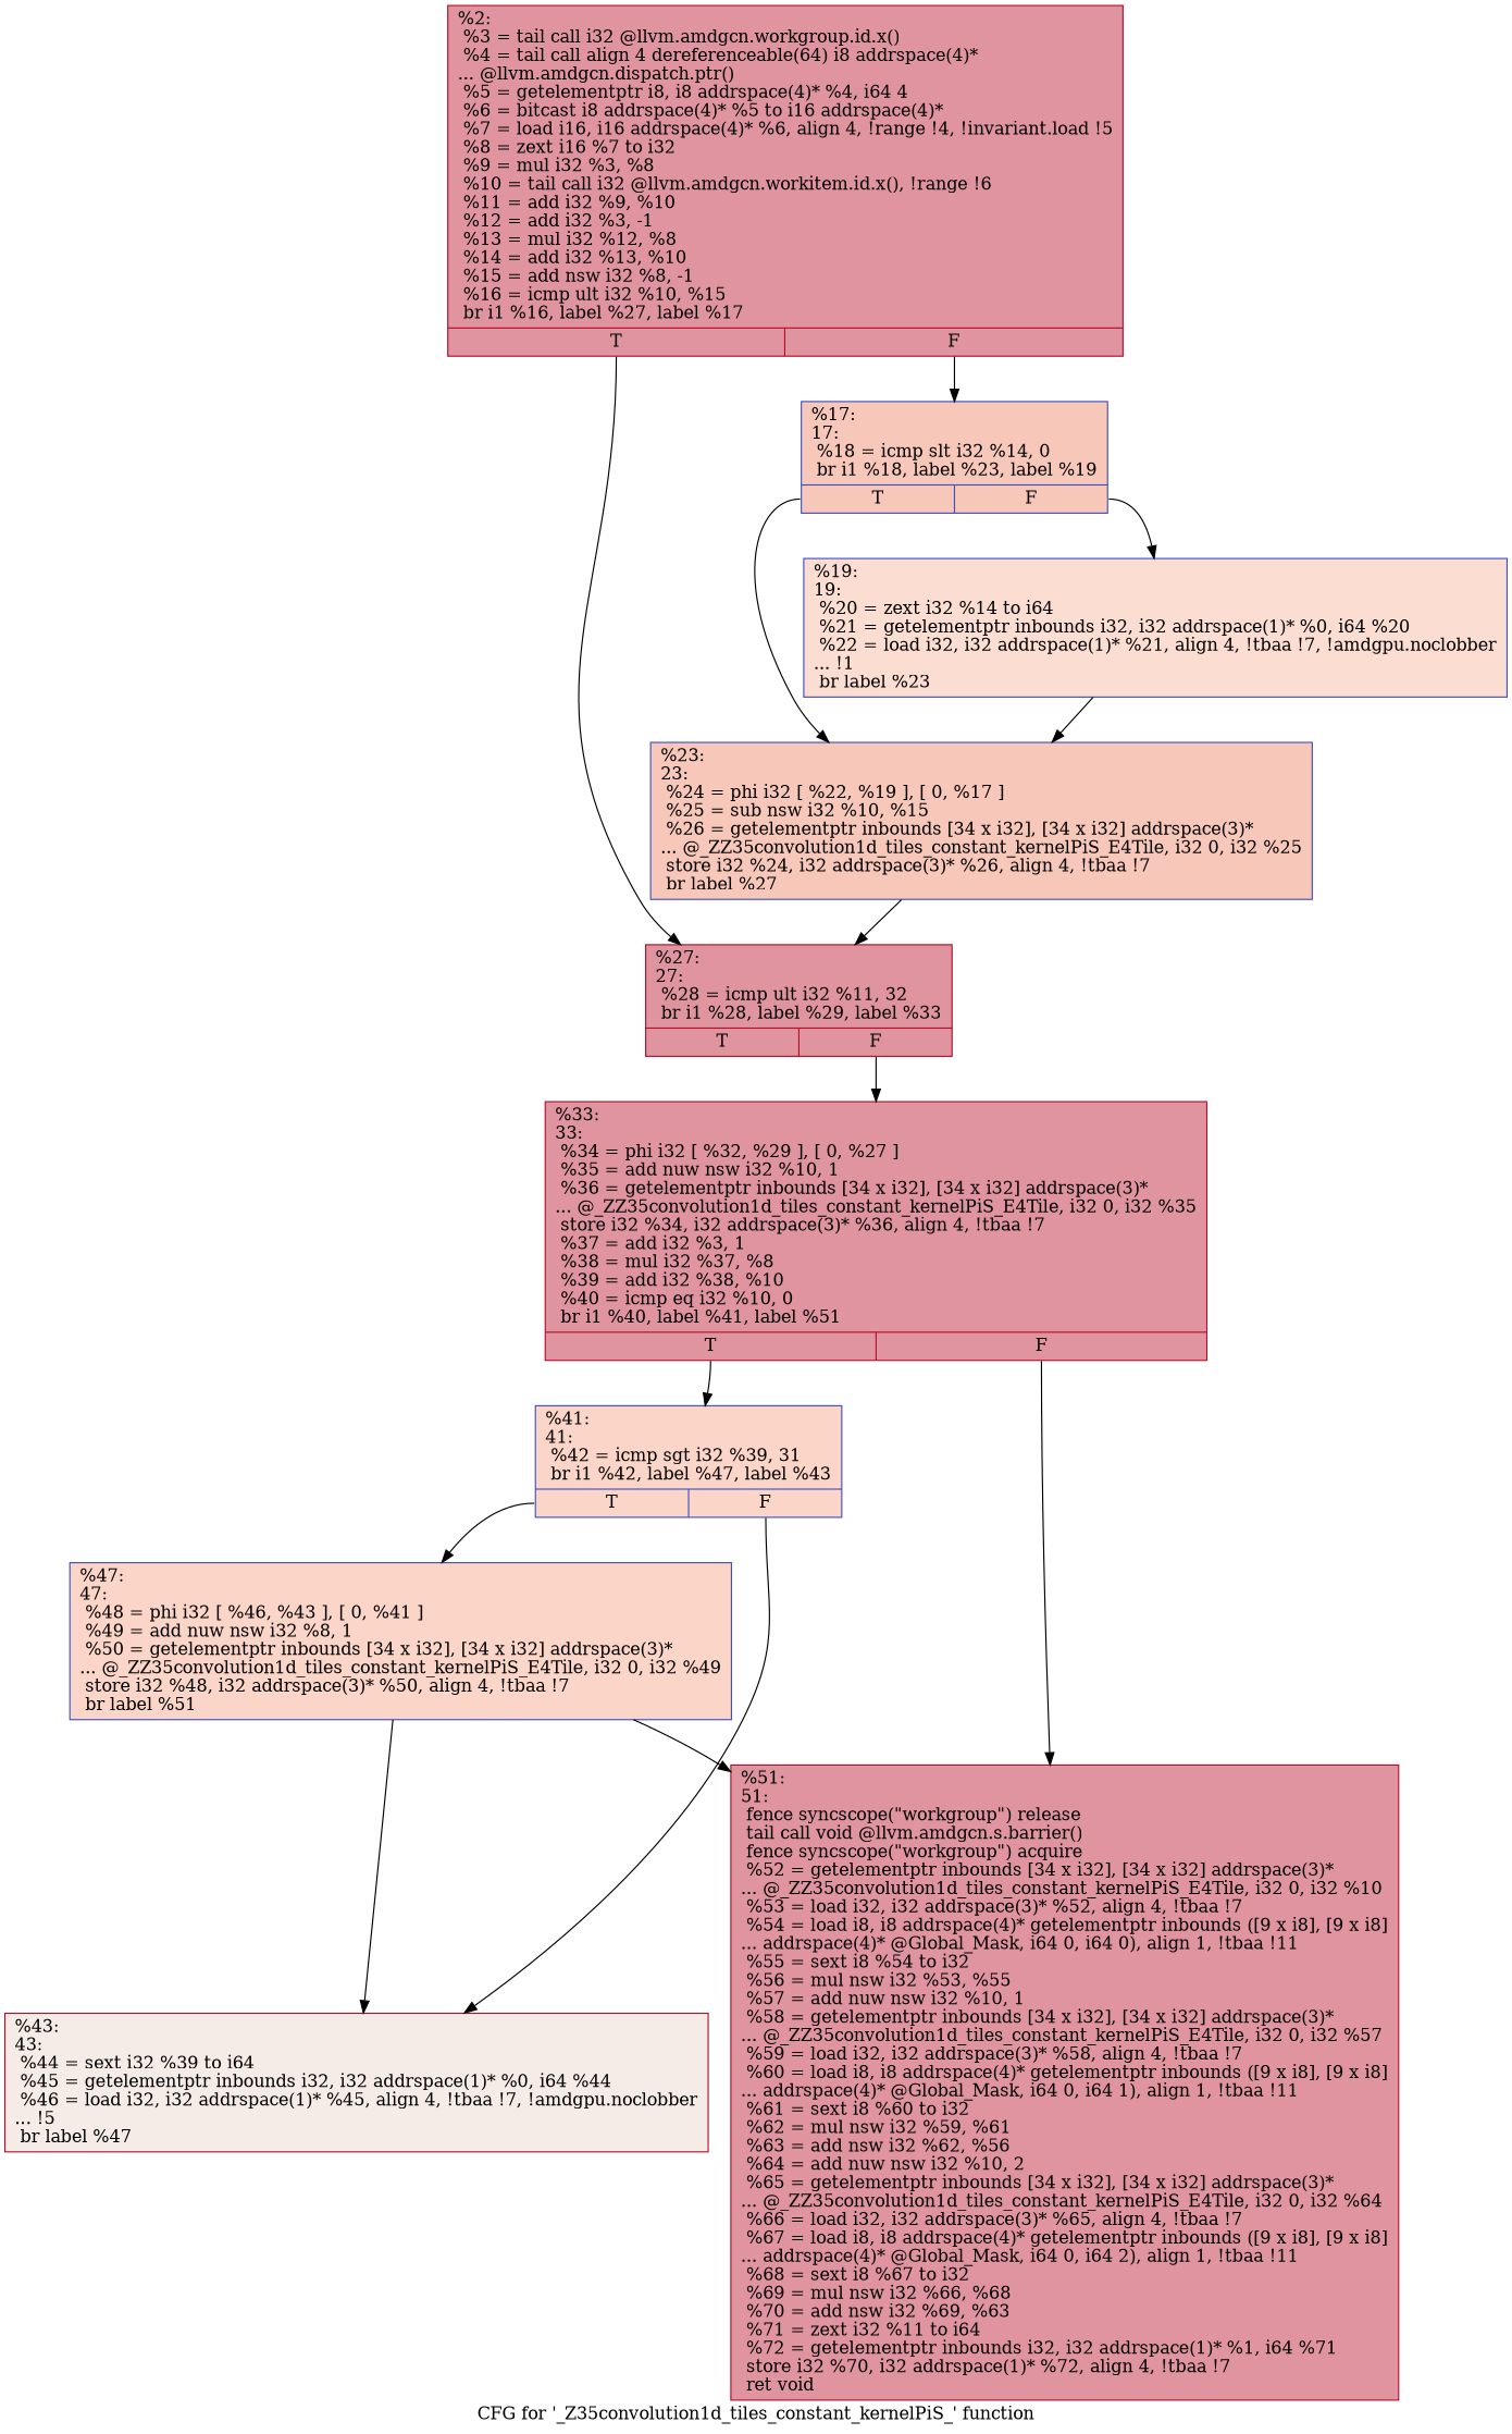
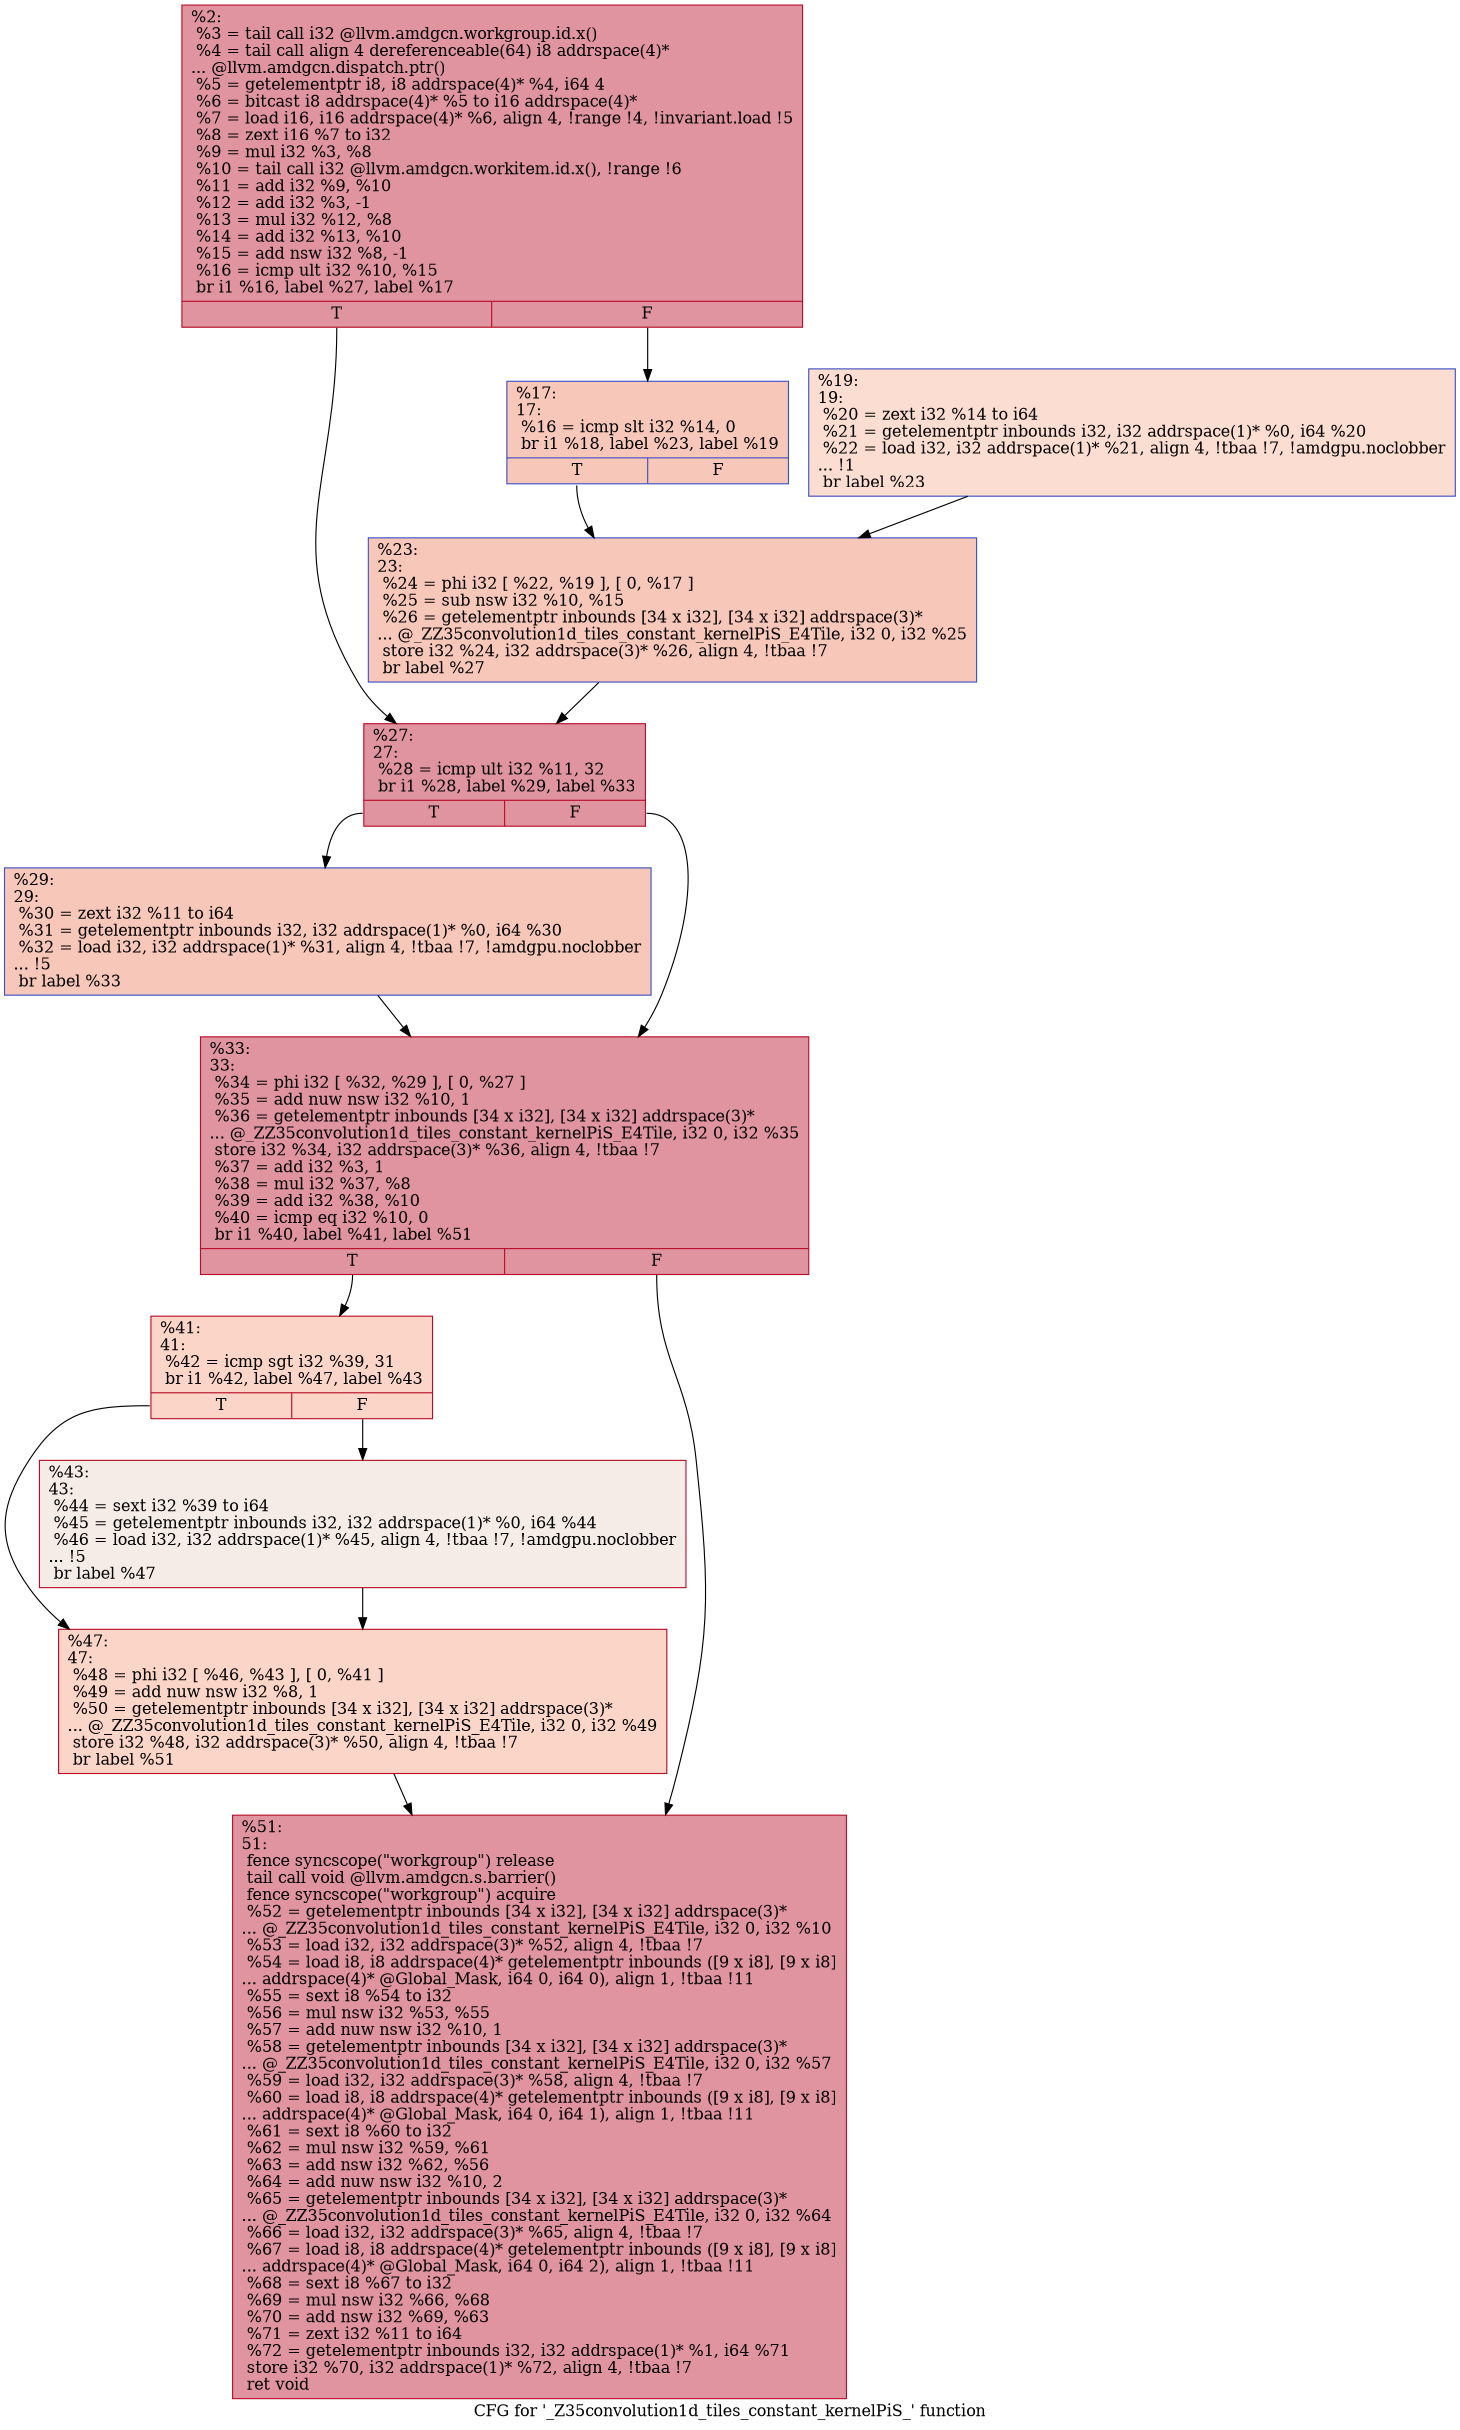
  digraph {
    fontname="DejaVu Serif"
    label="CFG for '_Z35convolution1d_tiles_constant_kernelPiS_' function"
    node [color="#3d50c3ff" fillcolor="#b70d2870" fontname="DejaVu Serif" shape=record style=filled]
    edge [fontname="DejaVu Serif"]
    n1 [color="#b70d28ff" label="{%2:\l  %3 = tail call i32 @llvm.amdgcn.workgroup.id.x()\l  %4 = tail call align 4 dereferenceable(64) i8 addrspace(4)*\l... @llvm.amdgcn.dispatch.ptr()\l  %5 = getelementptr i8, i8 addrspace(4)* %4, i64 4\l  %6 = bitcast i8 addrspace(4)* %5 to i16 addrspace(4)*\l  %7 = load i16, i16 addrspace(4)* %6, align 4, !range !4, !invariant.load !5\l  %8 = zext i16 %7 to i32\l  %9 = mul i32 %3, %8\l  %10 = tail call i32 @llvm.amdgcn.workitem.id.x(), !range !6\l  %11 = add i32 %9, %10\l  %12 = add i32 %3, -1\l  %13 = mul i32 %12, %8\l  %14 = add i32 %13, %10\l  %15 = add nsw i32 %8, -1\l  %16 = icmp ult i32 %10, %15\l  br i1 %16, label %27, label %17\l|{<s0>T|<s1>F}}"]
    n2 [color="#b70d28ff" label="{%27:\l27:                                               \l  %28 = icmp ult i32 %11, 32\l  br i1 %28, label %29, label %33\l|{<s0>T|<s1>F}}"]
-   n3 [fillcolor="#ec7f6370" label="{%17:\l17:                                               \l  %18 = icmp slt i32 %14, 0\l  br i1 %18, label %23, label %19\l|{<s0>T|<s1>F}}"]
+   n3 [fillcolor="#ec7f6370" label="{%17:\l17:                                               \l  %16 = icmp slt i32 %14, 0\l  br i1 %18, label %23, label %19\l|{<s0>T|<s1>F}}"]
+   n4 [fillcolor="#ec7f6370" label="{%29:\l29:                                               \l  %30 = zext i32 %11 to i64\l  %31 = getelementptr inbounds i32, i32 addrspace(1)* %0, i64 %30\l  %32 = load i32, i32 addrspace(1)* %31, align 4, !tbaa !7, !amdgpu.noclobber\l... !5\l  br label %33\l}"]
    n5 [color="#b70d28ff" label="{%33:\l33:                                               \l  %34 = phi i32 [ %32, %29 ], [ 0, %27 ]\l  %35 = add nuw nsw i32 %10, 1\l  %36 = getelementptr inbounds [34 x i32], [34 x i32] addrspace(3)*\l... @_ZZ35convolution1d_tiles_constant_kernelPiS_E4Tile, i32 0, i32 %35\l  store i32 %34, i32 addrspace(3)* %36, align 4, !tbaa !7\l  %37 = add i32 %3, 1\l  %38 = mul i32 %37, %8\l  %39 = add i32 %38, %10\l  %40 = icmp eq i32 %10, 0\l  br i1 %40, label %41, label %51\l|{<s0>T|<s1>F}}"]
    n6 [fillcolor="#ec7f6370" label="{%23:\l23:                                               \l  %24 = phi i32 [ %22, %19 ], [ 0, %17 ]\l  %25 = sub nsw i32 %10, %15\l  %26 = getelementptr inbounds [34 x i32], [34 x i32] addrspace(3)*\l... @_ZZ35convolution1d_tiles_constant_kernelPiS_E4Tile, i32 0, i32 %25\l  store i32 %24, i32 addrspace(3)* %26, align 4, !tbaa !7\l  br label %27\l}"]
    n7 [fillcolor="#f7b39670" label="{%19:\l19:                                               \l  %20 = zext i32 %14 to i64\l  %21 = getelementptr inbounds i32, i32 addrspace(1)* %0, i64 %20\l  %22 = load i32, i32 addrspace(1)* %21, align 4, !tbaa !7, !amdgpu.noclobber\l... !1\l  br label %23\l}"]
-   n8 [fillcolor="#f5a08170" label="{%41:\l41:                                               \l  %42 = icmp sgt i32 %39, 31\l  br i1 %42, label %47, label %43\l|{<s0>T|<s1>F}}"]
+   n8 [color="#b70d28ff" fillcolor="#f5a08170" label="{%41:\l41:                                               \l  %42 = icmp sgt i32 %39, 31\l  br i1 %42, label %47, label %43\l|{<s0>T|<s1>F}}"]
    n9 [color="#b70d28ff" label="{%51:\l51:                                               \l  fence syncscope(\"workgroup\") release\l  tail call void @llvm.amdgcn.s.barrier()\l  fence syncscope(\"workgroup\") acquire\l  %52 = getelementptr inbounds [34 x i32], [34 x i32] addrspace(3)*\l... @_ZZ35convolution1d_tiles_constant_kernelPiS_E4Tile, i32 0, i32 %10\l  %53 = load i32, i32 addrspace(3)* %52, align 4, !tbaa !7\l  %54 = load i8, i8 addrspace(4)* getelementptr inbounds ([9 x i8], [9 x i8]\l... addrspace(4)* @Global_Mask, i64 0, i64 0), align 1, !tbaa !11\l  %55 = sext i8 %54 to i32\l  %56 = mul nsw i32 %53, %55\l  %57 = add nuw nsw i32 %10, 1\l  %58 = getelementptr inbounds [34 x i32], [34 x i32] addrspace(3)*\l... @_ZZ35convolution1d_tiles_constant_kernelPiS_E4Tile, i32 0, i32 %57\l  %59 = load i32, i32 addrspace(3)* %58, align 4, !tbaa !7\l  %60 = load i8, i8 addrspace(4)* getelementptr inbounds ([9 x i8], [9 x i8]\l... addrspace(4)* @Global_Mask, i64 0, i64 1), align 1, !tbaa !11\l  %61 = sext i8 %60 to i32\l  %62 = mul nsw i32 %59, %61\l  %63 = add nsw i32 %62, %56\l  %64 = add nuw nsw i32 %10, 2\l  %65 = getelementptr inbounds [34 x i32], [34 x i32] addrspace(3)*\l... @_ZZ35convolution1d_tiles_constant_kernelPiS_E4Tile, i32 0, i32 %64\l  %66 = load i32, i32 addrspace(3)* %65, align 4, !tbaa !7\l  %67 = load i8, i8 addrspace(4)* getelementptr inbounds ([9 x i8], [9 x i8]\l... addrspace(4)* @Global_Mask, i64 0, i64 2), align 1, !tbaa !11\l  %68 = sext i8 %67 to i32\l  %69 = mul nsw i32 %66, %68\l  %70 = add nsw i32 %69, %63\l  %71 = zext i32 %11 to i64\l  %72 = getelementptr inbounds i32, i32 addrspace(1)* %1, i64 %71\l  store i32 %70, i32 addrspace(1)* %72, align 4, !tbaa !7\l  ret void\l}"]
-   n10 [fillcolor="#f5a08170" label="{%47:\l47:                                               \l  %48 = phi i32 [ %46, %43 ], [ 0, %41 ]\l  %49 = add nuw nsw i32 %8, 1\l  %50 = getelementptr inbounds [34 x i32], [34 x i32] addrspace(3)*\l... @_ZZ35convolution1d_tiles_constant_kernelPiS_E4Tile, i32 0, i32 %49\l  store i32 %48, i32 addrspace(3)* %50, align 4, !tbaa !7\l  br label %51\l}"]
+   n10 [color="#b70d28ff" fillcolor="#f5a08170" label="{%47:\l47:                                               \l  %48 = phi i32 [ %46, %43 ], [ 0, %41 ]\l  %49 = add nuw nsw i32 %8, 1\l  %50 = getelementptr inbounds [34 x i32], [34 x i32] addrspace(3)*\l... @_ZZ35convolution1d_tiles_constant_kernelPiS_E4Tile, i32 0, i32 %49\l  store i32 %48, i32 addrspace(3)* %50, align 4, !tbaa !7\l  br label %51\l}"]
    n11 [color="#b70d28ff" fillcolor="#ead5c970" label="{%43:\l43:                                               \l  %44 = sext i32 %39 to i64\l  %45 = getelementptr inbounds i32, i32 addrspace(1)* %0, i64 %44\l  %46 = load i32, i32 addrspace(1)* %45, align 4, !tbaa !7, !amdgpu.noclobber\l... !5\l  br label %47\l}"]
    n1 -> n2 [tailport=s0]
    n1 -> n3 [tailport=s1]
+   n2 -> n4 [tailport=s0]
    n2 -> n5 [tailport=s1]
    n3 -> n6 [tailport=s0]
-   n3 -> n7 [tailport=s1]
+   n4 -> n5
    n5 -> n8 [tailport=s0]
    n5 -> n9 [tailport=s1]
    n6 -> n2
    n7 -> n6
    n8 -> n10 [tailport=s0]
    n8 -> n11 [tailport=s1]
    n10 -> n9
-   n10 -> n11
+   n11 -> n10
  }
